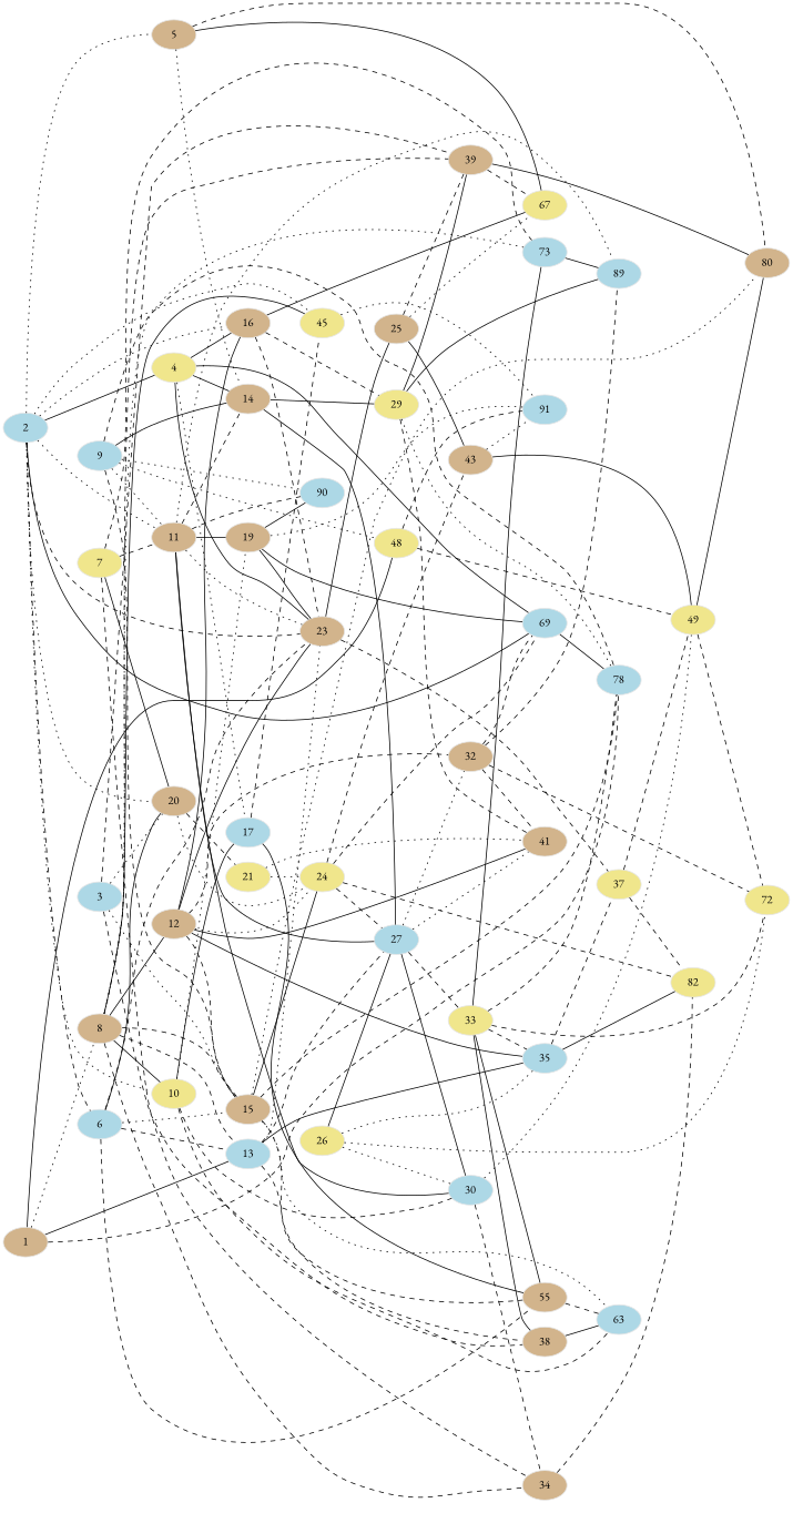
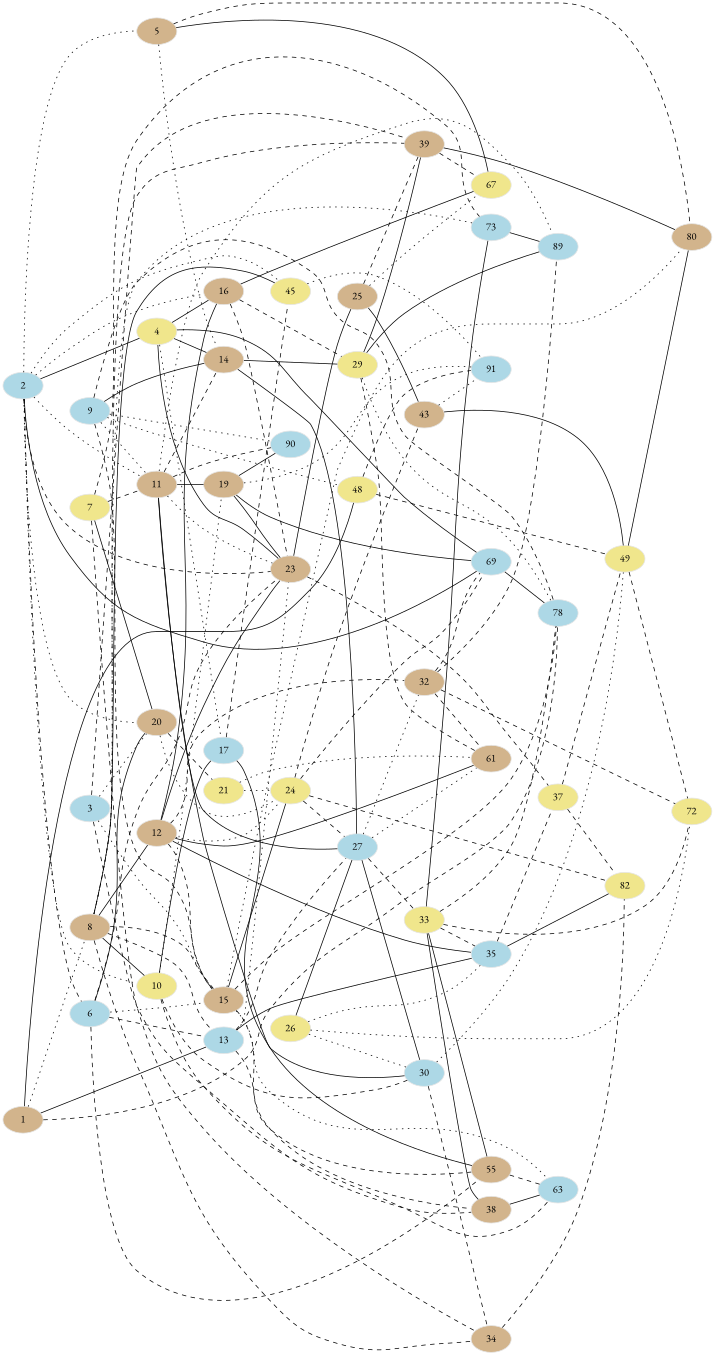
  graph {
    fontname="EB Garamond"
    rankdir=LR
    node [color=gray90 fillcolor=tan fontname="EB Garamond" style=filled]
    edge [fontname="EB Garamond" style=dashed]
    8 [super="+44+36"]
    13 [fillcolor=lightblue super="+18+88"]
    10 [fillcolor=khaki super="+46"]
    45 [fillcolor=khaki super="+56"]
    15 [super="+77+79+57"]
    39 [super="+52"]
    34
    73 [fillcolor=lightblue]
    12 [super="+54"]
    1
    48 [fillcolor=khaki]
    78 [fillcolor=lightblue super="+85"]
    23 [super="+47+28"]
    55 [super="+94"]
    27 [fillcolor=lightblue super="+40+87"]
    35 [fillcolor=lightblue super="+96"]
    91 [fillcolor=lightblue]
    49 [fillcolor=khaki super="+65"]
    2 [fillcolor=lightblue super="+50+75"]
    4 [fillcolor=khaki super="+102"]
    5
    6 [fillcolor=lightblue super="+59"]
    11 [super="+62+98+60"]
    16 [super="+66"]
    20 [super="+22"]
    69 [fillcolor=lightblue super="+99"]
    14 [super="+76"]
    17 [fillcolor=lightblue]
    67 [fillcolor=khaki]
    80
    19 [super="+31"]
    30 [fillcolor=lightblue super="+51"]
    63 [fillcolor=lightblue]
    90 [fillcolor=lightblue]
    89 [fillcolor=lightblue]
    29 [fillcolor=khaki super="+74"]
    24 [fillcolor=khaki super="+86+71"]
    21 [fillcolor=khaki]
    25
    37 [fillcolor=khaki]
    38
    3 [fillcolor=lightblue]
    7 [fillcolor=khaki]
    82 [fillcolor=khaki]
    32 [super="+42"]
-   41 [super="+61"]
+   41 [super="+61" label=61]
    9 [fillcolor=lightblue super="+100"]
    33 [fillcolor=khaki super="+53"]
    43
    72 [fillcolor=khaki]
    26 [fillcolor=khaki]
    8 -- 13 [weight=2]
    8 -- 10 [style=solid]
    8 -- 45 [style=solid]
    8 -- 15
    8 -- 39
    8 -- 34
    8 -- 73 [style=dotted]
    8 -- 12 [style=solid]
    13 -- 23 [style=dotted]
    13 -- 55
    13 -- 27
    13 -- 35 [style=solid]
    10 -- 17 [style=solid]
    10 -- 19 [style=dotted]
    10 -- 30
    10 -- 63
    45 -- 91 [style=dotted]
    15 -- 78
    15 -- 80 [style=dotted]
    15 -- 63 [style=dotted]
    15 -- 24 [style=solid]
    15 -- 38
    39 -- 67
    39 -- 80 [style=solid]
    34 -- 82
    73 -- 89 [style=solid]
    12 -- 15
    12 -- 23 [style=solid]
    12 -- 35 [style=solid]
    12 -- 16 [style=solid]
    12 -- 24 [style=dotted]
    12 -- 32
    12 -- 41 [style=solid]
    1 -- 8 [style=dotted]
    1 -- 13 [style=solid]
    1 -- 48 [style=solid]
    1 -- 78
    48 -- 91
    48 -- 49
    23 -- 25 [style=solid]
    23 -- 37
    55 -- 63
    27 -- 30 [style=solid]
    27 -- 32 [style=dotted]
    27 -- 41 [style=dotted weight=2]
    27 -- 33
    35 -- 37
    35 -- 82 [style=solid]
    49 -- 80 [style=solid]
    49 -- 72
    2 -- 10 [style=dotted]
    2 -- 45 [style=dotted weight=3]
    2 -- 23
    2 -- 4 [style=solid]
    2 -- 5 [style=dotted]
    2 -- 6
    2 -- 11 [style=dotted]
    2 -- 16 [style=dotted]
    2 -- 20 [style=dotted]
    2 -- 69 [style=solid]
    4 -- 23 [style=solid]
    4 -- 16 [style=solid]
    4 -- 69 [style=solid]
    4 -- 14 [style=solid]
    4 -- 17 [style=dotted]
    5 -- 14 [style=dotted]
    5 -- 67 [style=solid]
    5 -- 80
    6 -- 13
    6 -- 15 [style=dotted]
    6 -- 23
    6 -- 55
    6 -- 20 [style=solid]
    11 -- 23 [style=dotted]
    11 -- 27 [style=solid]
    11 -- 14 [weight=2]
    11 -- 19 [style=solid]
    11 -- 30 [style=solid]
    11 -- 90 [weight=2]
    11 -- 89 [style=dotted]
    16 -- 23
    16 -- 67 [style=solid]
    16 -- 29
    20 -- 24 [style=dotted]
    20 -- 21
    69 -- 78 [style=solid]
    14 -- 27 [style=solid]
    14 -- 29 [style=solid weight=2]
    17 -- 45
    17 -- 55 [style=solid]
    19 -- 23 [style=solid]
    19 -- 91 [style=dotted]
    19 -- 69 [style=solid]
    19 -- 90 [style=solid]
    30 -- 34
    30 -- 49 [style=dotted]
    29 -- 39 [style=solid]
    29 -- 78 [style=dotted]
    29 -- 89 [style=solid]
    29 -- 41
    24 -- 27
    24 -- 69
    24 -- 82
    24 -- 43
    21 -- 24 [style=dotted weight=2]
    21 -- 41 [style=dotted]
    25 -- 39
    25 -- 67 [style=dotted]
    25 -- 43 [style=solid]
    37 -- 49
    37 -- 82
    38 -- 63 [style=solid]
    3 -- 15 [style=dotted]
    3 -- 39
    3 -- 20 [style=dotted]
    3 -- 38
    7 -- 34
    7 -- 73
    7 -- 11
    7 -- 20 [style=solid]
    32 -- 69
    32 -- 89
    32 -- 41
    32 -- 72
    9 -- 15
    9 -- 48 [style=dotted]
    9 -- 78
    9 -- 11 [style=dotted]
    9 -- 14 [style=solid]
    9 -- 90 [style=dotted]
    33 -- 73 [style=solid]
    33 -- 78
    33 -- 55 [style=solid]
    33 -- 35
    33 -- 38 [style=solid]
    33 -- 72
    43 -- 91 [style=dotted]
    43 -- 49 [style=solid]
    26 -- 27 [style=solid]
    26 -- 35 [style=dotted]
    26 -- 30 [style=dotted]
    26 -- 72 [style=dotted]
  }
